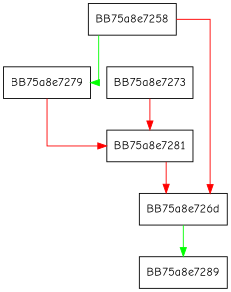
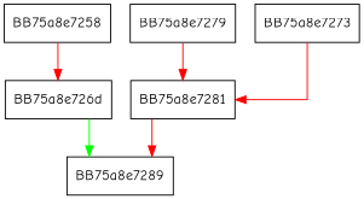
  digraph {
    fontname="Comic Neue"
    splines=ortho
    node [fontname="Comic Neue" shape=box]
    edge [color=red fontname="Comic Neue"]
    BB75a8e7258
    BB75a8e7279
    BB75a8e726d
    BB75a8e7281
    BB75a8e7289
    BB75a8e7273
-   BB75a8e7258 -> BB75a8e7279 [color=green]
    BB75a8e7258 -> BB75a8e726d
    BB75a8e7279 -> BB75a8e7281
    BB75a8e726d -> BB75a8e7289 [color=green]
-   BB75a8e7281 -> BB75a8e726d
+   BB75a8e7281 -> BB75a8e7289
    BB75a8e7273 -> BB75a8e7281
  }
